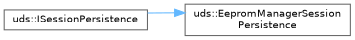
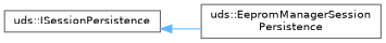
  digraph {
    rankdir=LR
    node [color=grey40 fillcolor=white fontname=Helvetica fontsize=10 shape=box style=filled]
    n1 [height=0.2 label="uds::ISessionPersistence" width=0.4]
    n2 [height=0.2 label="uds::EepromManagerSession\lPersistence" width=0.4]
-   n2 -> n1 [color=steelblue1 dir=back fontname=Helvetica fontsize=10 labelfontname=Helvetica labelfontsize=10 style=solid]
+   n1 -> n2 [color=steelblue1 dir=back fontname=Helvetica fontsize=10 labelfontname=Helvetica labelfontsize=10 style=solid]
  }
